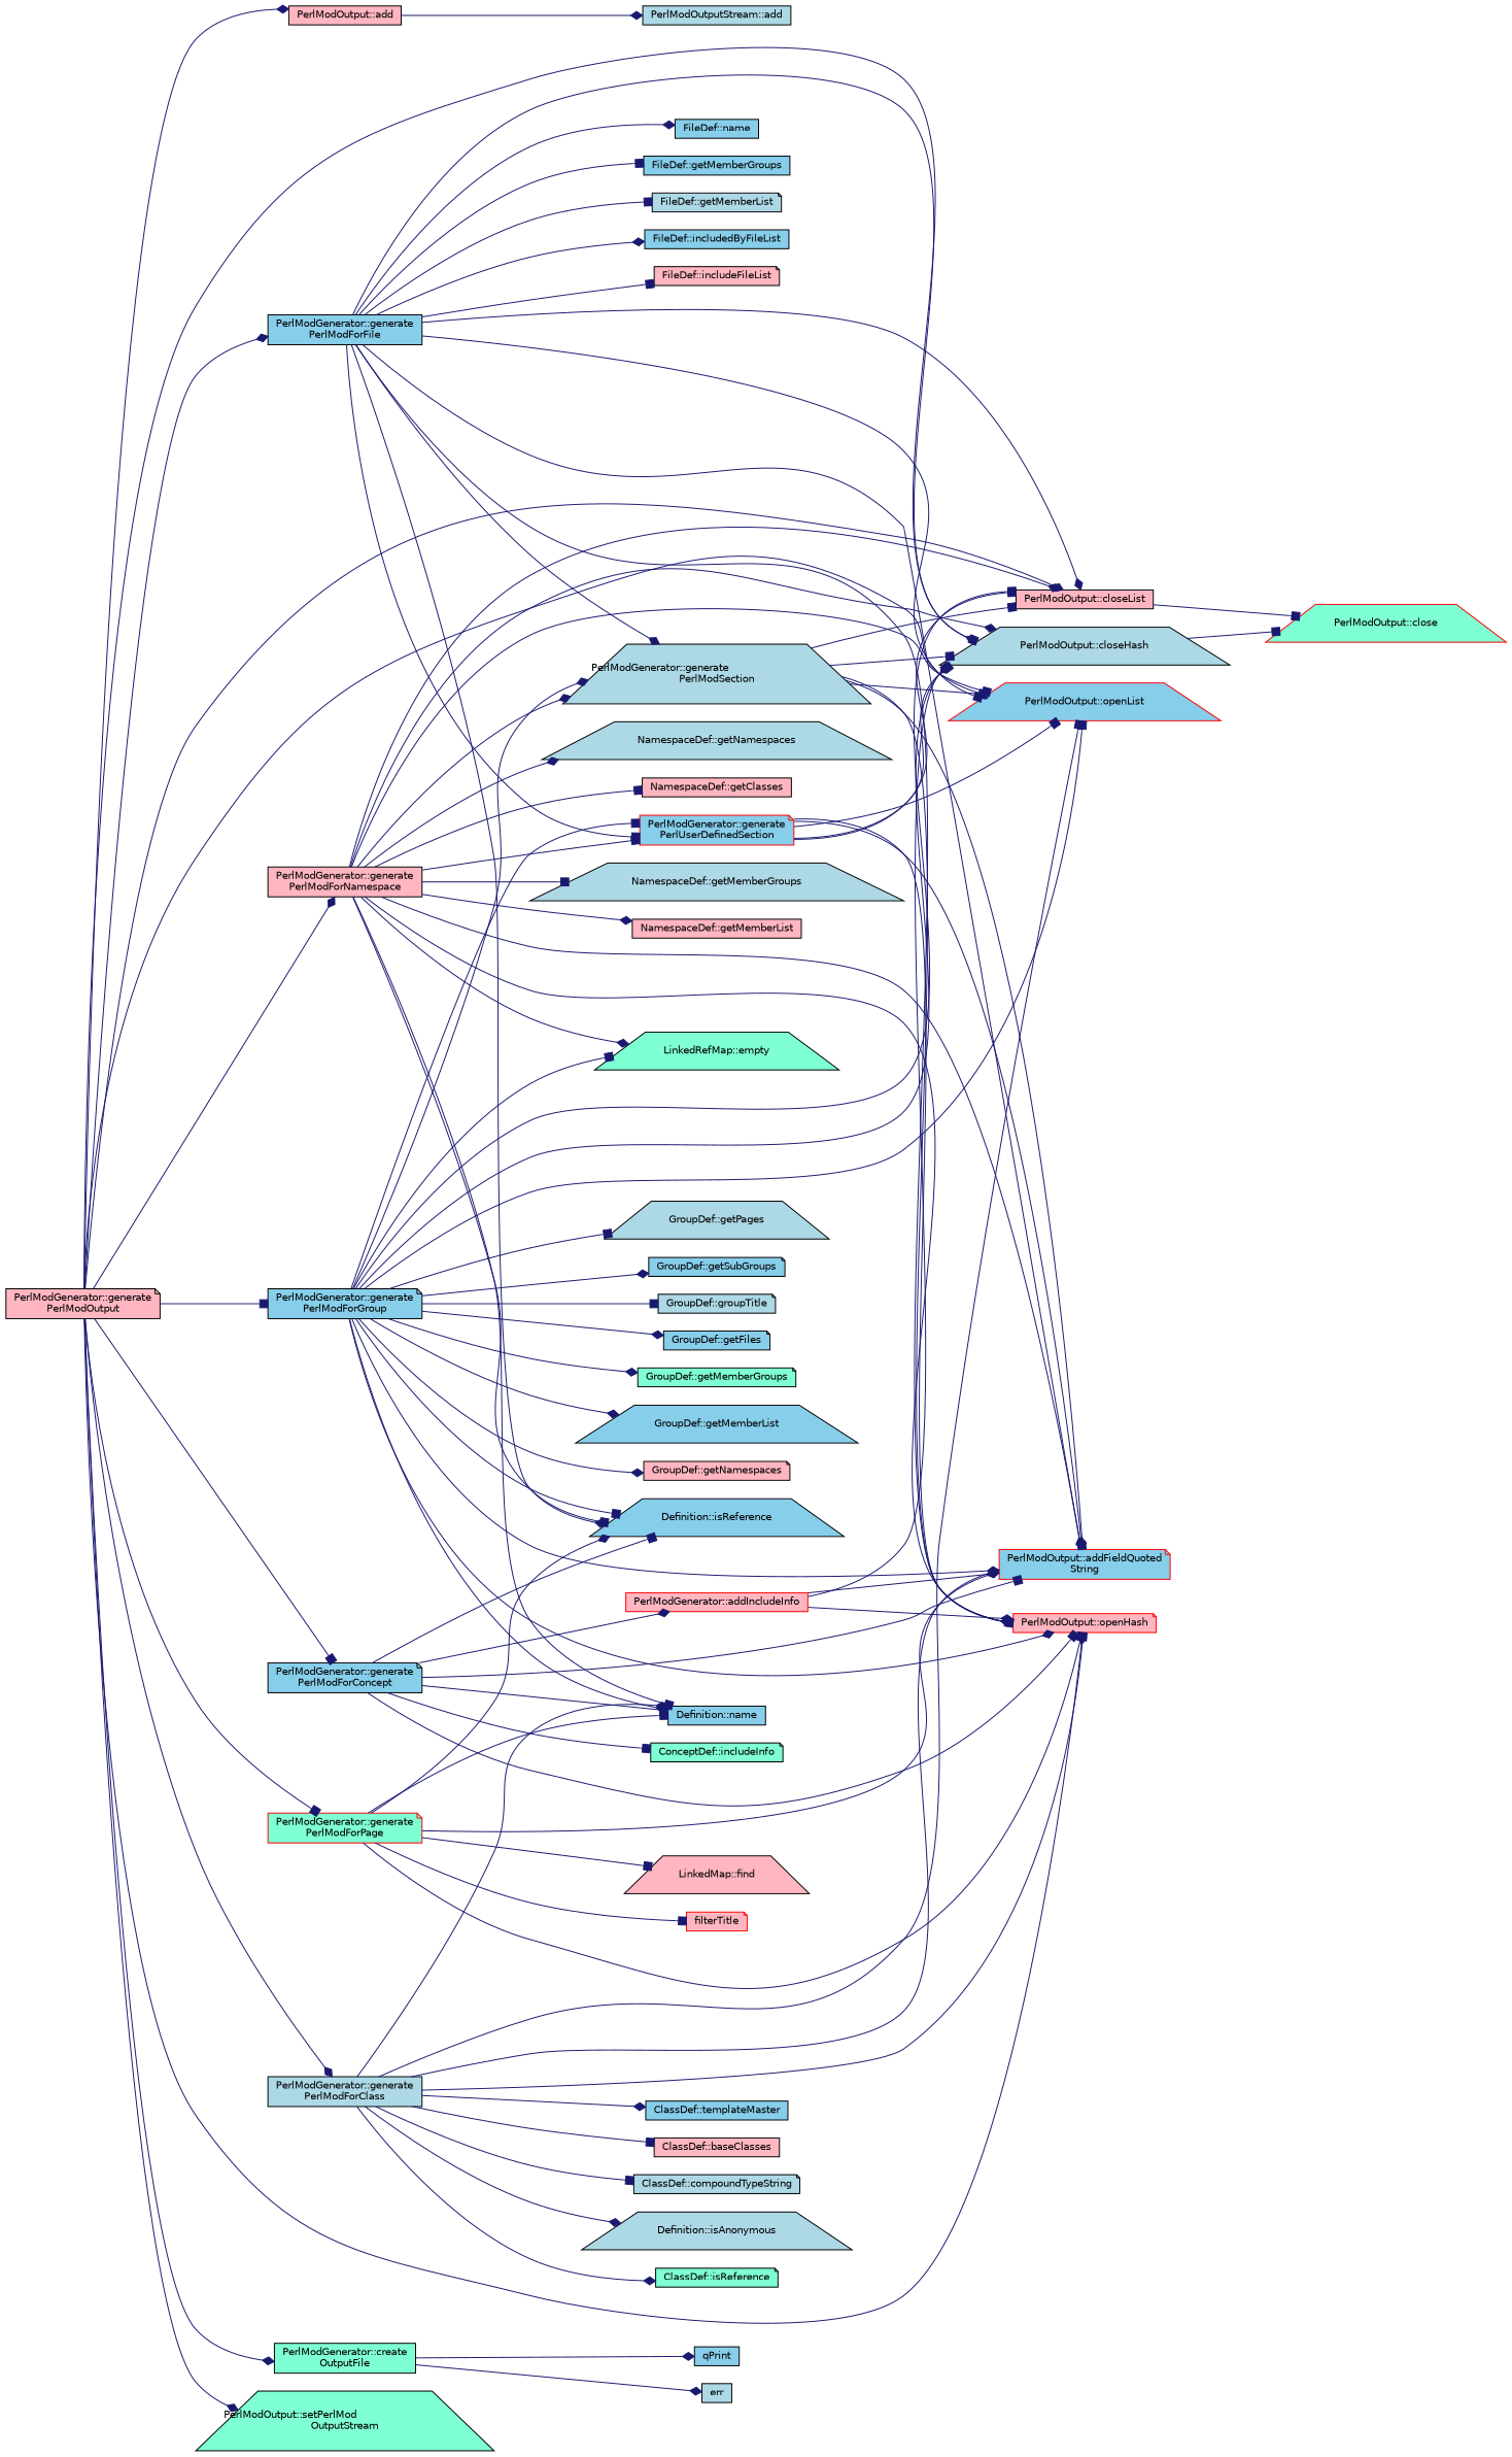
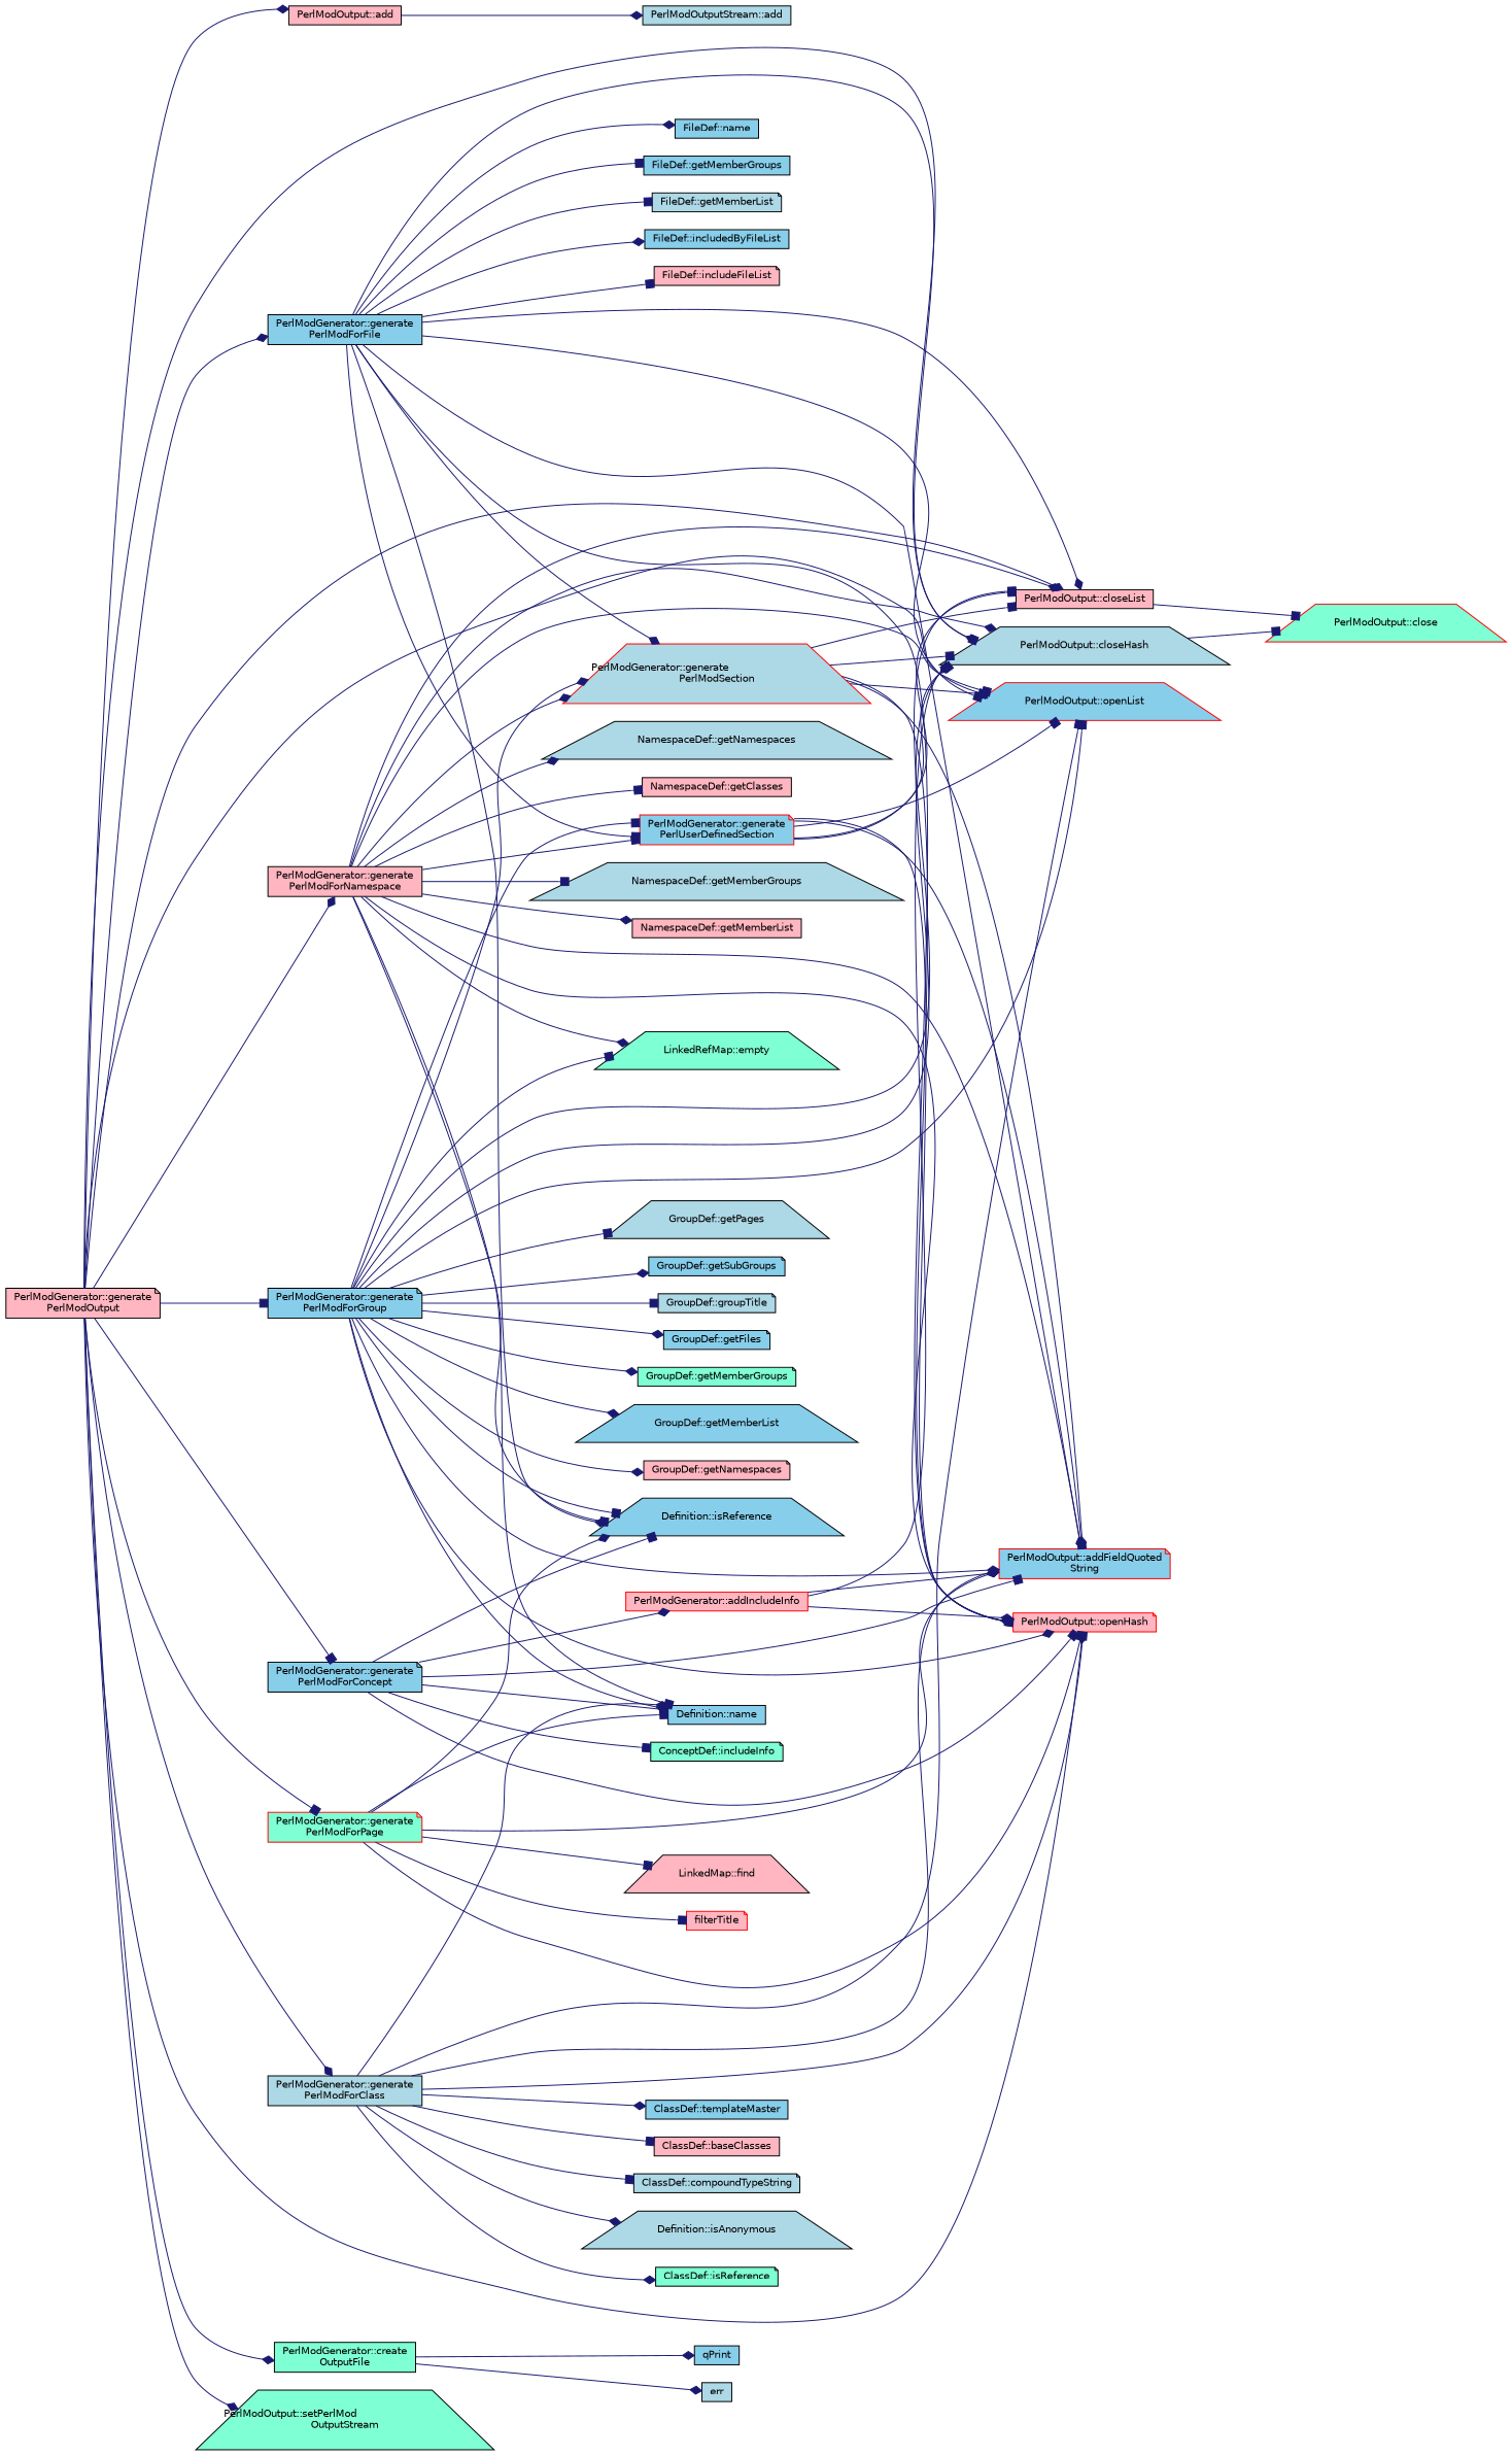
  digraph {
    rankdir=LR
    node [color=black fillcolor=skyblue fontname=Helvetica fontsize=10 shape=note style=filled]
    edge [arrowhead=diamond color=midnightblue fontname=Helvetica fontsize=10 labelfontname=Helvetica labelfontsize=10 style=solid]
    n1 [fillcolor=lightpink fontcolor=black height=0.2 label="PerlModGenerator::generate\lPerlModOutput" width=0.4]
    n2 [fillcolor=lightpink height=0.2 label="PerlModOutput::add" shape=box width=0.4]
    n3 [fillcolor=lightblue height=0.2 label="PerlModOutput::closeHash" shape=trapezium width=0.4]
    n4 [fillcolor=lightpink height=0.2 label="PerlModOutput::closeList" shape=box width=0.4]
    n5 [fillcolor=aquamarine height=0.2 label="PerlModGenerator::create\lOutputFile" shape=box width=0.4]
    n6 [fillcolor=lightblue height=0.2 label="PerlModGenerator::generate\lPerlModForClass" shape=box width=0.4]
    n7 [color=red fillcolor=lightpink height=0.2 label="PerlModOutput::openHash" width=0.4]
    n8 [color=red height=0.2 label="PerlModOutput::openList" shape=trapezium width=0.4]
    n9 [height=0.2 label="PerlModGenerator::generate\lPerlModForConcept" width=0.4]
    n10 [height=0.2 label="PerlModGenerator::generate\lPerlModForFile" shape=box width=0.4]
    n11 [height=0.2 label="PerlModGenerator::generate\lPerlModForGroup" width=0.4]
    n12 [fillcolor=lightpink height=0.2 label="PerlModGenerator::generate\lPerlModForNamespace" shape=box width=0.4]
    n13 [color=red fillcolor=aquamarine height=0.2 label="PerlModGenerator::generate\lPerlModForPage" width=0.4]
    n14 [fillcolor=aquamarine height=0.2 label="PerlModOutput::setPerlMod\lOutputStream" shape=trapezium width=0.4]
    n15 [fillcolor=lightblue height=0.2 label="PerlModOutputStream::add" shape=box width=0.4]
    n16 [color=red fillcolor=aquamarine height=0.2 label="PerlModOutput::close" shape=trapezium width=0.4]
    n17 [fillcolor=lightblue height=0.2 label=err shape=box width=0.4]
    n18 [height=0.2 label=qPrint shape=box width=0.4]
    n19 [color=red height=0.2 label="PerlModOutput::addFieldQuoted\lString" width=0.4]
    n20 [fillcolor=lightpink height=0.2 label="ClassDef::baseClasses" shape=box width=0.4]
    n21 [fillcolor=lightblue height=0.2 label="ClassDef::compoundTypeString" width=0.4]
    n22 [fillcolor=lightblue height=0.2 label="Definition::isAnonymous" shape=trapezium width=0.4]
    n23 [fillcolor=aquamarine height=0.2 label="ClassDef::isReference" width=0.4]
    n24 [height=0.2 label="Definition::name" shape=box width=0.4]
    n25 [height=0.2 label="ClassDef::templateMaster" shape=box width=0.4]
    n26 [color=red fillcolor=lightpink height=0.2 label="PerlModGenerator::addIncludeInfo" shape=box width=0.4]
    n27 [fillcolor=aquamarine height=0.2 label="ConceptDef::includeInfo" width=0.4]
    n28 [height=0.2 label="Definition::isReference" shape=trapezium width=0.4]
-   n29 [fillcolor=lightblue height=0.2 label="PerlModGenerator::generate\lPerlModSection" shape=trapezium width=0.4]
+   n29 [color=red fillcolor=lightblue height=0.2 label="PerlModGenerator::generate\lPerlModSection" shape=trapezium width=0.4]
    n30 [color=red height=0.2 label="PerlModGenerator::generate\lPerlUserDefinedSection" width=0.4]
    n31 [height=0.2 label="FileDef::getMemberGroups" shape=box width=0.4]
    n32 [fillcolor=lightblue height=0.2 label="FileDef::getMemberList" width=0.4]
    n33 [height=0.2 label="FileDef::includedByFileList" shape=box width=0.4]
    n34 [fillcolor=lightpink height=0.2 label="FileDef::includeFileList" width=0.4]
    n35 [height=0.2 label="FileDef::name" shape=box width=0.4]
    n36 [fillcolor=aquamarine height=0.2 label="LinkedRefMap::empty" shape=trapezium width=0.4]
    n37 [height=0.2 label="GroupDef::getFiles" width=0.4]
    n38 [fillcolor=aquamarine height=0.2 label="GroupDef::getMemberGroups" width=0.4]
    n39 [height=0.2 label="GroupDef::getMemberList" shape=trapezium width=0.4]
    n40 [fillcolor=lightpink height=0.2 label="GroupDef::getNamespaces" width=0.4]
    n41 [fillcolor=lightblue height=0.2 label="GroupDef::getPages" shape=trapezium width=0.4]
    n42 [height=0.2 label="GroupDef::getSubGroups" width=0.4]
    n43 [fillcolor=lightblue height=0.2 label="GroupDef::groupTitle" width=0.4]
    n44 [fillcolor=lightpink height=0.2 label="NamespaceDef::getClasses" shape=box width=0.4]
    n45 [fillcolor=lightblue height=0.2 label="NamespaceDef::getMemberGroups" shape=trapezium width=0.4]
    n46 [fillcolor=lightpink height=0.2 label="NamespaceDef::getMemberList" shape=box width=0.4]
    n47 [fillcolor=lightblue height=0.2 label="NamespaceDef::getNamespaces" shape=trapezium width=0.4]
    n48 [color=red fillcolor=lightpink height=0.2 label=filterTitle width=0.4]
    n49 [fillcolor=lightpink height=0.2 label="LinkedMap::find" shape=trapezium width=0.4]
    n1 -> n2
    n1 -> n3 [arrowhead=box]
    n1 -> n4
    n1 -> n5
    n1 -> n6
    n1 -> n7
    n1 -> n8 [arrowhead=box]
    n1 -> n9 [arrowhead=box]
    n1 -> n10
    n1 -> n11 [arrowhead=box]
    n1 -> n12
    n1 -> n13 [arrowhead=box]
    n1 -> n14
    n2 -> n15
    n3 -> n16 [arrowhead=box]
    n4 -> n16 [arrowhead=box]
    n5 -> n17
    n5 -> n18
    n6 -> n7 [arrowhead=box]
    n6 -> n8 [arrowhead=box]
    n6 -> n19
    n6 -> n20 [arrowhead=box]
    n6 -> n21 [arrowhead=box]
    n6 -> n22
    n6 -> n23
    n6 -> n24
    n6 -> n25
    n9 -> n7 [arrowhead=box]
    n9 -> n19 [arrowhead=box]
    n9 -> n24 [arrowhead=box]
    n9 -> n26
    n9 -> n27 [arrowhead=box]
    n9 -> n28 [arrowhead=box]
    n10 -> n3
    n10 -> n4
    n10 -> n7 [arrowhead=box]
    n10 -> n8 [arrowhead=box]
    n10 -> n19
    n10 -> n28
    n10 -> n29
    n10 -> n30 [arrowhead=box]
    n10 -> n31 [arrowhead=box]
    n10 -> n32 [arrowhead=box]
    n10 -> n33
    n10 -> n34 [arrowhead=box]
    n10 -> n35
    n11 -> n3
    n11 -> n4 [arrowhead=box]
    n11 -> n7
    n11 -> n8 [arrowhead=box]
    n11 -> n19
    n11 -> n24
    n11 -> n28 [arrowhead=box]
    n11 -> n29
    n11 -> n30 [arrowhead=box]
    n11 -> n36 [arrowhead=box]
    n11 -> n37
    n11 -> n38
    n11 -> n39
    n11 -> n40
    n11 -> n41 [arrowhead=box]
    n11 -> n42
    n11 -> n43 [arrowhead=box]
    n12 -> n3
    n12 -> n4
    n12 -> n7
    n12 -> n8 [arrowhead=box]
    n12 -> n19
    n12 -> n24 [arrowhead=box]
    n12 -> n28 [arrowhead=box]
    n12 -> n29
    n12 -> n30 [arrowhead=box]
    n12 -> n36
    n12 -> n44 [arrowhead=box]
    n12 -> n45 [arrowhead=box]
    n12 -> n46
    n12 -> n47
    n13 -> n7 [arrowhead=box]
    n13 -> n19
    n13 -> n24 [arrowhead=box]
    n13 -> n28
    n13 -> n48 [arrowhead=box]
    n13 -> n49 [arrowhead=box]
    n26 -> n3 [arrowhead=box]
    n26 -> n7
    n26 -> n19
    n29 -> n3 [arrowhead=box]
    n29 -> n4 [arrowhead=box]
    n29 -> n7
    n29 -> n8 [arrowhead=box]
    n29 -> n19
    n30 -> n3 [arrowhead=box]
    n30 -> n4 [arrowhead=box]
    n30 -> n7 [arrowhead=box]
    n30 -> n8 [arrowhead=box]
    n30 -> n19 [arrowhead=box]
  }
